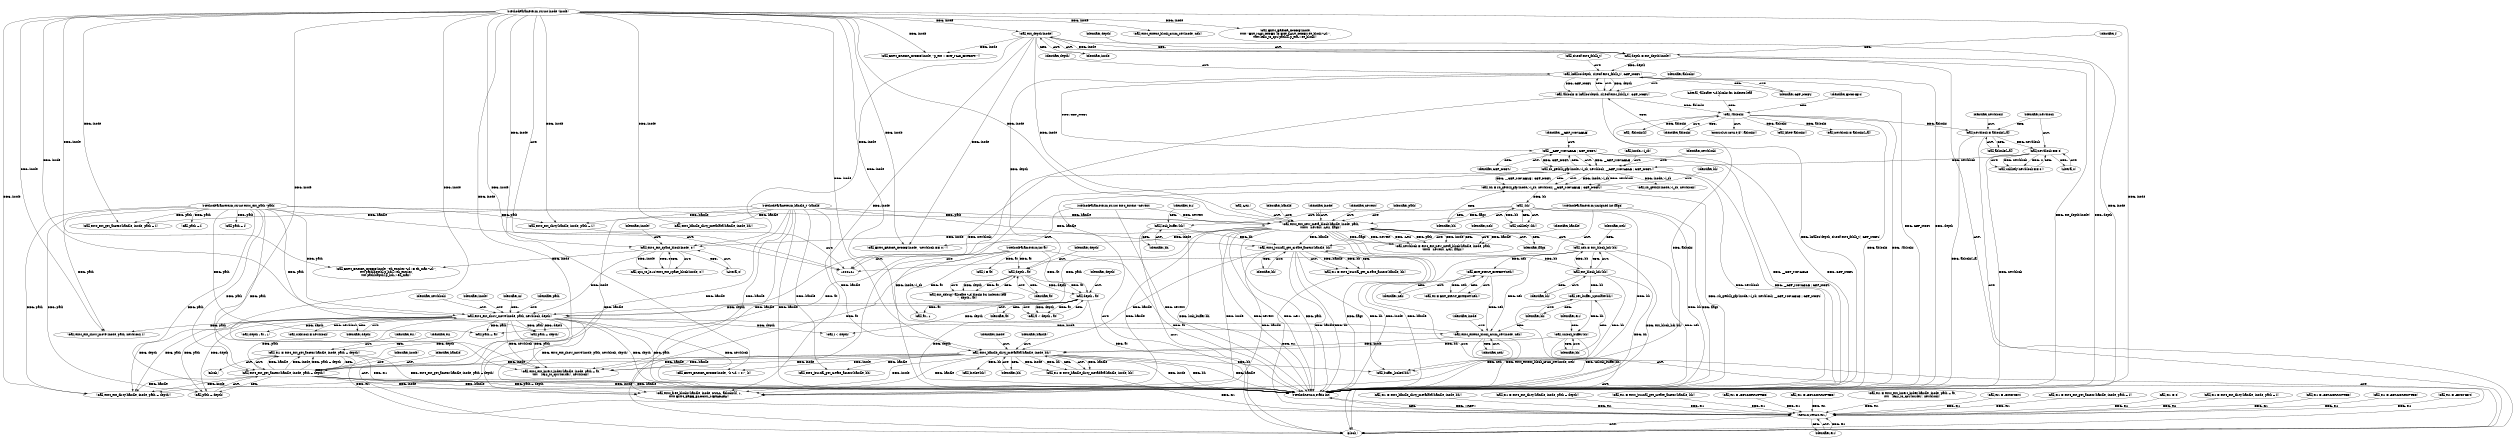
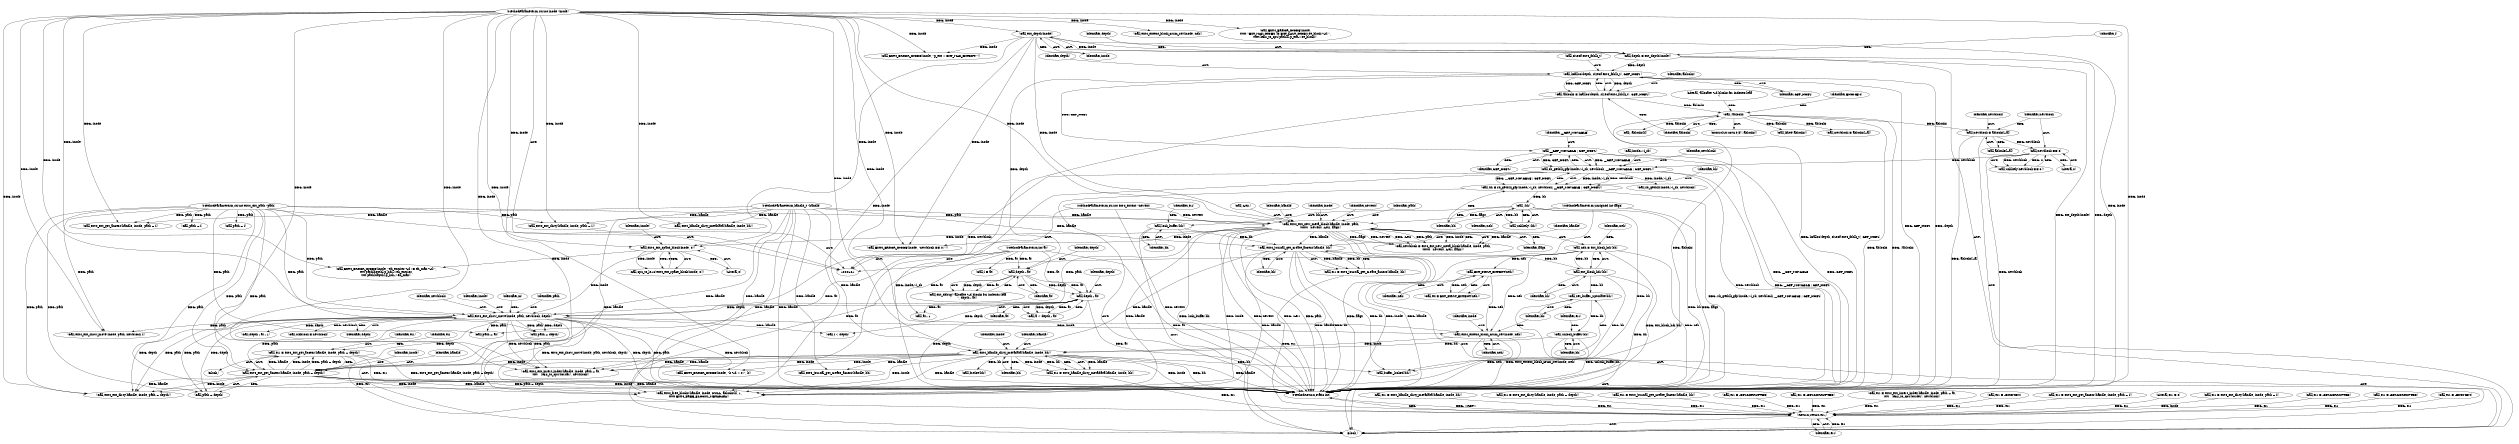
  digraph {
    n1 [label="(Call,err = ext4_ext_get_access(handle, inode, path + depth))"]
    n2 [label="(Call,ext4_ext_get_access(handle, inode, path + depth))"]
    n3 [label="(Return,return err;)"]
    n4 [label="(Block,)"]
    n5 [label="(MethodReturn,static int)"]
    n6 [label="(Call,ext4_ext_dirty(handle, inode, path + depth))"]
    n7 [label="(Call,path + depth)"]
    n8 [label="(Call,ext4_free_blocks(handle, inode, NULL, ablocks[i], 1,\n\t\t\t\t\t EXT4_FREE_BLOCKS_METADATA))"]
    n9 [label="(Block,)"]
    n10 [label="(Identifier,err)"]
    n11 [label="(Call,ext4_handle_dirty_metadata(handle, inode, bh))"]
    n12 [label="(Call,err = ext4_handle_dirty_metadata(handle, inode, bh))"]
    n13 [label="(Call,brelse(bh))"]
    n14 [label="(Call,EXT4_ERROR_INODE(inode, \"k %d < 0!\", k))"]
    n15 [label="(Identifier,bh)"]
    n16 [label="(Call,buffer_locked(bh))"]
    n17 [label="(Call,ext4_ext_insert_index(handle, inode, path + at,\n\t\t\t\t    le32_to_cpu(border), newblock))"]
    n18 [label="(Call,ext4_journal_get_create_access(handle, bh))"]
    n19 [label="(Call,ext4_journal_get_create_access(handle, bh))"]
    n20 [label="(Call,ext_block_hdr(bh))"]
    n21 [label="(Identifier,bh)"]
    n22 [label="(Call,err = ext4_journal_get_create_access(handle, bh))"]
    n23 [label="(Call,neh = ext_block_hdr(bh))"]
    n24 [label="(Call,set_buffer_uptodate(bh))"]
    n25 [label="(Identifier,bh)"]
    n26 [label="(Call,ext4_ext_new_meta_block(handle, inode, path,\n\t\t\t\t\t\t   newext, &err, flags))"]
    n27 [label="(Call,ext4_ext_show_move(inode, path, newblock, depth))"]
    n28 [label="(Call,ext4_ext_space_block(inode, 0))"]
    n29 [label="(Call,EXT4_ERROR_INODE(inode, \"newblock == 0!\"))"]
    n30 [label="(Call,newblock = ext4_ext_new_meta_block(handle, inode, path,\n\t\t\t\t\t\t   newext, &err, flags))"]
    n31 [label="(Identifier,flags)"]
    n32 [label="(Call,ext4_extent_block_csum_set(inode, neh))"]
    n33 [label="(Call,ext4_ext_show_move(inode, path, newblock, i))"]
    n34 [label="(Call,path + depth)"]
    n35 [label="(Call,path + at)"]
    n36 [label="(Call,i < depth)"]
    n37 [label="(Identifier,depth)"]
    n38 [label="(Call,depth - at - 1)"]
    n39 [label="(Call,oldblock = newblock)"]
    n40 [label="(Call,EXT4_ERROR_INODE(inode, \"eh_entries %d != eh_max %d!\",\n\t\t\t\t path[depth].p_hdr->eh_entries,\n\t\t\t\t path[depth].p_hdr->eh_max))"]
    n41 [label="(Literal,0)"]
    n42 [label="(Call,cpu_to_le16(ext4_ext_space_block(inode, 0)))"]
    n43 [label="(MethodParameterIn,handle_t *handle)"]
    n44 [label="(Call,ext4_handle_dirty_metadata(handle, inode, bh))"]
    n45 [label="(Call,ext4_ext_dirty(handle, inode, path + i))"]
    n46 [label="(Call,ext4_ext_get_access(handle, inode, path + i))"]
    1000121
    n48 [label="(Call,ext_depth(inode))"]
    n49 [label="(Call,depth = ext_depth(inode))"]
    n50 [label="(Identifier,inode)"]
    n51 [label="(Call,EXT4_ERROR_INODE(inode, \"p_ext > EXT_MAX_EXTENT!\"))"]
    n52 [label="(Call,kcalloc(depth, sizeof(ext4_fsblk_t), GFP_NOFS))"]
    n53 [label="(MethodParameterIn,struct inode *inode)"]
    n54 [label="(Call,ext4_extent_block_csum_set(inode, neh))"]
    n55 [label="(Call,EXT4_ERROR_INODE(inode,\n\t\t\t\t\t \"EXT_MAX_INDEX != EXT_LAST_INDEX ee_block %d!\",\n\t\t\t\t\t le32_to_cpu(path[i].p_ext->ee_block)))"]
    n56 [label="(Identifier,neh)"]
    n57 [label="(MethodParameterIn,struct ext4_ext_path *path)"]
    n58 [label="(Call,path + i)"]
    n59 [label="(Call,path + i)"]
    n60 [label="(MethodParameterIn,struct ext4_extent *newext)"]
    n61 [label="(MethodParameterIn,unsigned int flags)"]
    n62 [label="(Call,lock_buffer(bh))"]
    n63 [label="(Identifier,bh)"]
    n64 [label="(Call,!bh)"]
    n65 [label="(Identifier,bh)"]
    n66 [label="(Call,unlikely(!bh))"]
    n67 [label="(Call,bh = sb_getblk_gfp(inode->i_sb, newblock, __GFP_MOVABLE | GFP_NOFS))"]
    n68 [label="(Call,sb_getblk_gfp(inode->i_sb, newblock, __GFP_MOVABLE | GFP_NOFS))"]
    n69 [label="(Call,__GFP_MOVABLE | GFP_NOFS)"]
    n70 [label="(Call,sb_getblk(inode->i_sb, newblock))"]
    n71 [label="(Identifier,GFP_NOFS)"]
    n72 [label="(Call,newblock == 0)"]
    n73 [label="(Call,unlikely(newblock == 0))"]
    n74 [label="(Literal,0)"]
    n75 [label="(Call,newblock = ablocks[--a])"]
    n76 [label="(Call,ablocks[--a])"]
    n77 [label="(Call,!ablocks)"]
    n78 [label="(Call,newblock = ablocks[--a])"]
    n79 [label="(Call,!ablocks[i])"]
    n80 [label="(ControlStructure,if (!ablocks))"]
    n81 [label="(Identifier,ablocks)"]
    n82 [label="(Call,kfree(ablocks))"]
    n83 [label="(Call,ablocks = kcalloc(depth, sizeof(ext4_fsblk_t), GFP_NOFS))"]
    n84 [label="(Call,depth - at)"]
    n85 [label="(Identifier,GFP_NOFS)"]
    n86 [label="(Call,depth - at)"]
    n87 [label="(Call,ext_debug(\"allocate %d blocks for indexes/leaf\n\", depth - at))"]
    n88 [label="(Identifier,at)"]
    n89 [label="(Identifier,at)"]
    n90 [label="(Call,a < depth - at)"]
    n91 [label="(Call,at - 1)"]
    n92 [label="(MethodParameterIn,int at)"]
    n93 [label="(Call,i = at)"]
    n94 [label="(Call,EXT_FIRST_EXTENT(neh))"]
    n95 [label="(Call,ex = EXT_FIRST_EXTENT(neh))"]
    n96 [label="(Identifier,neh)"]
    n97 [label="(Call,unlock_buffer(bh))"]
    n98 [label="(Identifier,bh)"]
    n99 [label="(Identifier,bh)"]
    n100 [label="(Identifier,path)"]
    n101 [label="(Call,err = ext4_handle_dirty_metadata(handle, inode, bh))"]
    n102 [label="(Identifier,i)"]
    n103 [label="(Identifier,newblock)"]
    n104 [label="(Call,&err)"]
    n105 [label="(Call,inode->i_sb)"]
    n106 [label="(Identifier,ablocks)"]
    n107 [label="(Identifier,depth)"]
    n108 [label="(Identifier,err)"]
    n109 [label="(Identifier,depth)"]
    n110 [label="(Identifier,newblock)"]
    n111 [label="(Identifier,inode)"]
    n112 [label="(Call,err = ext4_ext_dirty(handle, inode, path + depth))"]
    n113 [label="(Identifier,inode)"]
    n114 [label="(Identifier,inode)"]
    n115 [label="(Identifier,inode)"]
    n116 [label="(Call,err = ext4_journal_get_create_access(handle, bh))"]
    n117 [label="(Identifier,inode)"]
    n118 [label="(Identifier,err)"]
    n119 [label="(Identifier,handle)"]
    n120 [label="(Call,sizeof(ext4_fsblk_t))"]
    n121 [label="(Identifier,err)"]
    n122 [label="(Identifier,m)"]
    n123 [label="(Call,err = -EFSCORRUPTED)"]
    n124 [label="(Literal,\"allocate %d blocks for indexes/leaf\n\")"]
    n125 [label="(Call,err = -EFSCORRUPTED)"]
    n126 [label="(Identifier,handle)"]
    n127 [label="(Identifier,bh)"]
    n128 [label="(Identifier,ENOMEM)"]
    n129 [label="(Identifier,path)"]
    n130 [label="(Call,err = ext4_ext_insert_index(handle, inode, path + at,\n\t\t\t\t    le32_to_cpu(border), newblock))"]
    n131 [label="(Call,err = -ENOMEM)"]
    n132 [label="(Identifier,neh)"]
    n133 [label="(Call,err = ext4_ext_get_access(handle, inode, path + i))"]
-   n134 [label="(Call,err = 0)"]
+   n134 [label="(Literal,err = 0)"]
    n135 [label="(Call,err = ext4_ext_dirty(handle, inode, path + i))"]
    n136 [label="(Identifier,handle)"]
    n137 [label="(Call,err = -EFSCORRUPTED)"]
    n138 [label="(Identifier,err)"]
    n139 [label="(Identifier,handle)"]
    n140 [label="(Identifier,inode)"]
    n141 [label="(Identifier,newblock)"]
    n142 [label="(Identifier,newext)"]
    n143 [label="(Identifier,neh)"]
    n144 [label="(Identifier,__GFP_MOVABLE)"]
    n145 [label="(Identifier,depth)"]
    n146 [label="(Call,err = -EFSCORRUPTED)"]
    n147 [label="(Identifier,depth)"]
    n148 [label="(Call,err = -ENOMEM)"]
    n149 [label="(Identifier,newblock)"]
    n1 -> n2 [label="CFG: "]
    n1 -> n3 [label="DDG: err"]
    n1 -> n4 [label="AST: "]
    n1 -> n5 [label="DDG: err"]
    n1 -> n5 [label="DDG: ext4_ext_get_access(handle, inode, path + depth)"]
    n2 -> n1 [label="AST: "]
    n2 -> n1 [label="DDG: handle"]
    n2 -> n1 [label="DDG: inode"]
    n2 -> n1 [label="DDG: path + depth"]
    n2 -> n5 [label="DDG: inode"]
    n2 -> n5 [label="DDG: handle"]
    n2 -> n5 [label="DDG: path + depth"]
    n2 -> n6 [label="DDG: handle"]
    n2 -> n6 [label="DDG: inode"]
    n2 -> n7 [label="CFG: "]
    n2 -> n8 [label="DDG: handle"]
    n2 -> n8 [label="DDG: inode"]
    n3 -> n5 [label="DDG: <RET>"]
    n3 -> n9 [label="AST: "]
    n3 -> n10 [label="CFG: "]
    n5 -> n3 [label="CFG: "]
    n7 -> n2 [label="AST: "]
    n10 -> n3 [label="AST: "]
    n10 -> n3 [label="DDG: err"]
    n11 -> n2 [label="DDG: handle"]
    n11 -> n2 [label="DDG: inode"]
    n11 -> n5 [label="DDG: inode"]
    n11 -> n5 [label="DDG: bh"]
    n11 -> n5 [label="DDG: handle"]
    n11 -> n8 [label="DDG: handle"]
    n11 -> n8 [label="DDG: inode"]
    n11 -> n12 [label="AST: "]
    n11 -> n12 [label="DDG: handle"]
    n11 -> n12 [label="DDG: inode"]
    n11 -> n12 [label="DDG: bh"]
    n11 -> n13 [label="DDG: bh"]
    n11 -> n14 [label="DDG: inode"]
    n11 -> n15 [label="CFG: "]
    n11 -> n16 [label="DDG: bh"]
    n11 -> n17 [label="DDG: handle"]
    n11 -> n17 [label="DDG: inode"]
    n11 -> n18 [label="DDG: handle"]
    n12 -> n3 [label="DDG: err"]
    n12 -> n11 [label="CFG: "]
    n15 -> n11 [label="AST: "]
    n19 -> n5 [label="DDG: handle"]
    n19 -> n5 [label="DDG: bh"]
    n19 -> n8 [label="DDG: handle"]
    n19 -> n11 [label="DDG: handle"]
    n19 -> n16 [label="DDG: bh"]
    n19 -> n20 [label="DDG: bh"]
    n19 -> n21 [label="CFG: "]
    n19 -> n22 [label="AST: "]
    n19 -> n22 [label="DDG: handle"]
    n19 -> n22 [label="DDG: bh"]
    n20 -> n5 [label="DDG: bh"]
    n20 -> n16 [label="DDG: bh"]
    n20 -> n23 [label="AST: "]
    n20 -> n23 [label="DDG: bh"]
    n20 -> n24 [label="DDG: bh"]
    n20 -> n25 [label="CFG: "]
    n21 -> n19 [label="AST: "]
    n22 -> n3 [label="DDG: err"]
    n22 -> n19 [label="CFG: "]
    n23 -> n5 [label="DDG: neh"]
    n23 -> n5 [label="DDG: ext_block_hdr(bh)"]
    n23 -> n9 [label="AST: "]
    n23 -> n20 [label="CFG: "]
    n23 -> n32 [label="DDG: neh"]
    n23 -> n94 [label="DDG: neh"]
    n24 -> n9 [label="AST: "]
    n24 -> n97 [label="DDG: bh"]
    n24 -> n98 [label="CFG: "]
    n25 -> n20 [label="AST: "]
    n26 -> n5 [label="DDG: newext"]
    n26 -> n5 [label="DDG: &err"]
    n26 -> n5 [label="DDG: path"]
    n26 -> n5 [label="DDG: flags"]
    n26 -> n5 [label="DDG: inode"]
    n26 -> n5 [label="DDG: handle"]
    n26 -> n8 [label="DDG: handle"]
    n26 -> n8 [label="DDG: inode"]
    n26 -> n19 [label="DDG: handle"]
    n26 -> n27 [label="DDG: path"]
    n26 -> n28 [label="DDG: inode"]
    n26 -> n29 [label="DDG: inode"]
    n26 -> n30 [label="AST: "]
    n26 -> n30 [label="DDG: handle"]
    n26 -> n30 [label="DDG: flags"]
    n26 -> n30 [label="DDG: newext"]
    n26 -> n30 [label="DDG: &err"]
    n26 -> n30 [label="DDG: path"]
    n26 -> n30 [label="DDG: inode"]
    n26 -> n31 [label="CFG: "]
    n27 -> n2 [label="DDG: path"]
    n27 -> n2 [label="DDG: depth"]
    n27 -> n5 [label="DDG: ext4_ext_show_move(inode, path, newblock, depth)"]
    n27 -> n5 [label="DDG: depth"]
    n27 -> n5 [label="DDG: path"]
    n27 -> n5 [label="DDG: newblock"]
    n27 -> n6 [label="DDG: path"]
    n27 -> n6 [label="DDG: depth"]
    n27 -> n7 [label="DDG: path"]
    n27 -> n7 [label="DDG: depth"]
    n27 -> n9 [label="AST: "]
    n27 -> n17 [label="DDG: path"]
    n27 -> n17 [label="DDG: newblock"]
    n27 -> n32 [label="DDG: inode"]
    n27 -> n33 [label="DDG: path"]
    n27 -> n34 [label="DDG: path"]
    n27 -> n34 [label="DDG: depth"]
    n27 -> n35 [label="DDG: path"]
-   n27 -> n36 [label="DDG: depth"]
+   n27 -> n36 [label="DDG: handle"]
    n27 -> n37 [label="CFG: "]
    n27 -> n38 [label="DDG: depth"]
    n27 -> n39 [label="DDG: newblock"]
    n28 -> n27 [label="DDG: inode"]
    n28 -> n40 [label="DDG: inode"]
    n28 -> n41 [label="CFG: "]
    n28 -> n42 [label="AST: "]
    n28 -> n42 [label="DDG: inode"]
    n28 -> n42 [label="DDG: 0"]
    n30 -> n26 [label="CFG: "]
    n31 -> n26 [label="AST: "]
    n32 -> n5 [label="DDG: ext4_extent_block_csum_set(inode, neh)"]
    n32 -> n5 [label="DDG: neh"]
    n32 -> n9 [label="AST: "]
    n32 -> n11 [label="DDG: inode"]
    n32 -> n56 [label="CFG: "]
    n37 -> n27 [label="AST: "]
    n41 -> n28 [label="AST: "]
    n42 -> n28 [label="CFG: "]
    n43 -> n2 [label="DDG: handle"]
    n43 -> n5 [label="DDG: handle"]
    n43 -> n6 [label="DDG: handle"]
    n43 -> n8 [label="DDG: handle"]
    n43 -> n11 [label="DDG: handle"]
    n43 -> n17 [label="DDG: handle"]
    n43 -> n18 [label="DDG: handle"]
    n43 -> n19 [label="DDG: handle"]
    n43 -> n26 [label="DDG: handle"]
    n43 -> n44 [label="DDG: handle"]
    n43 -> n45 [label="DDG: handle"]
    n43 -> n46 [label="DDG: handle"]
    n45 -> 1000121 [label="AST: "]
    n48 -> n5 [label="DDG: inode"]
    n48 -> n8 [label="DDG: inode"]
    n48 -> n26 [label="DDG: inode"]
    n48 -> n28 [label="DDG: inode"]
    n48 -> n29 [label="DDG: inode"]
    n48 -> n49 [label="AST: "]
    n48 -> n49 [label="DDG: inode"]
    n48 -> n50 [label="CFG: "]
    n48 -> n51 [label="DDG: inode"]
    n49 -> n5 [label="DDG: depth"]
    n49 -> n5 [label="DDG: ext_depth(inode)"]
    n49 -> n9 [label="AST: "]
    n49 -> n48 [label="CFG: "]
    n49 -> n52 [label="DDG: depth"]
    n50 -> n48 [label="AST: "]
    n52 -> n5 [label="DDG: depth"]
    n52 -> n5 [label="DDG: GFP_NOFS"]
    n52 -> n69 [label="DDG: GFP_NOFS"]
    n52 -> n83 [label="AST: "]
    n52 -> n83 [label="DDG: depth"]
    n52 -> n83 [label="DDG: GFP_NOFS"]
    n52 -> n84 [label="DDG: depth"]
    n52 -> n85 [label="CFG: "]
    n53 -> n2 [label="DDG: inode"]
    n53 -> n5 [label="DDG: inode"]
    n53 -> n6 [label="DDG: inode"]
    n53 -> n8 [label="DDG: inode"]
    n53 -> n11 [label="DDG: inode"]
    n53 -> n14 [label="DDG: inode"]
    n53 -> n17 [label="DDG: inode"]
    n53 -> n26 [label="DDG: inode"]
    n53 -> n27 [label="DDG: inode"]
    n53 -> n28 [label="DDG: inode"]
    n53 -> n29 [label="DDG: inode"]
    n53 -> n32 [label="DDG: inode"]
    n53 -> n33 [label="DDG: inode"]
    n53 -> n40 [label="DDG: inode"]
    n53 -> n44 [label="DDG: inode"]
    n53 -> n45 [label="DDG: inode"]
    n53 -> n46 [label="DDG: inode"]
    n53 -> 1000121 [label="AST: "]
    n53 -> n48 [label="DDG: inode"]
    n53 -> n51 [label="DDG: inode"]
    n53 -> n54 [label="DDG: inode"]
    n53 -> n55 [label="DDG: inode"]
    n56 -> n32 [label="AST: "]
    n57 -> n2 [label="DDG: path"]
    n57 -> n5 [label="DDG: path"]
    n57 -> n6 [label="DDG: path"]
    n57 -> n7 [label="DDG: path"]
    n57 -> n17 [label="DDG: path"]
    n57 -> n26 [label="DDG: path"]
    n57 -> n27 [label="DDG: path"]
    n57 -> n33 [label="DDG: path"]
    n57 -> n34 [label="DDG: path"]
    n57 -> n35 [label="DDG: path"]
    n57 -> n45 [label="DDG: path"]
    n57 -> n46 [label="DDG: path"]
    n57 -> 1000121 [label="AST: "]
    n57 -> n58 [label="DDG: path"]
    n57 -> n59 [label="DDG: path"]
    n60 -> n5 [label="DDG: newext"]
    n60 -> n26 [label="DDG: newext"]
    n60 -> 1000121 [label="AST: "]
    n61 -> n5 [label="DDG: flags"]
    n61 -> n26 [label="DDG: flags"]
    n61 -> 1000121 [label="AST: "]
    n62 -> n5 [label="DDG: lock_buffer(bh)"]
    n62 -> n9 [label="AST: "]
    n62 -> n19 [label="DDG: bh"]
    n62 -> n63 [label="CFG: "]
    n63 -> n62 [label="AST: "]
    n64 -> n5 [label="DDG: bh"]
    n64 -> n16 [label="DDG: bh"]
    n64 -> n62 [label="AST: bh"]
    n64 -> n65 [label="CFG: "]
    n64 -> n66 [label="AST: "]
    n64 -> n66 [label="DDG: bh"]
    n65 -> n64 [label="AST: "]
    n65 -> n67 [label="CFG: "]
    n66 -> n64 [label="CFG: "]
    n67 -> n5 [label="DDG: sb_getblk_gfp(inode->i_sb, newblock, __GFP_MOVABLE | GFP_NOFS)"]
    n67 -> n9 [label="AST: "]
    n67 -> n64 [label="DDG: bh"]
    n67 -> n68 [label="CFG: "]
    n68 -> n5 [label="DDG: inode->i_sb"]
    n68 -> n5 [label="DDG: newblock"]
    n68 -> n5 [label="DDG: __GFP_MOVABLE | GFP_NOFS"]
    n68 -> n27 [label="DDG: newblock"]
    n68 -> n67 [label="AST: "]
    n68 -> n67 [label="DDG: inode->i_sb"]
    n68 -> n67 [label="DDG: newblock"]
    n68 -> n67 [label="DDG: __GFP_MOVABLE | GFP_NOFS"]
    n68 -> n69 [label="CFG: "]
    n68 -> n70 [label="DDG: inode->i_sb"]
    n69 -> n5 [label="DDG: __GFP_MOVABLE"]
    n69 -> n5 [label="DDG: GFP_NOFS"]
    n69 -> n68 [label="AST: "]
    n69 -> n68 [label="DDG: __GFP_MOVABLE"]
    n69 -> n68 [label="DDG: GFP_NOFS"]
    n69 -> n71 [label="CFG: "]
    n71 -> n69 [label="AST: "]
    n72 -> n5 [label="DDG: newblock"]
    n72 -> n68 [label="DDG: newblock"]
    n72 -> n73 [label="AST: "]
    n72 -> n73 [label="DDG: newblock"]
    n72 -> n73 [label="DDG: 0"]
    n72 -> n74 [label="CFG: "]
    n73 -> n72 [label="CFG: "]
    n74 -> n72 [label="AST: "]
    n75 -> n5 [label="DDG: ablocks[--a]"]
    n75 -> n9 [label="AST: "]
    n75 -> n72 [label="DDG: newblock"]
    n75 -> n76 [label="CFG: "]
    n76 -> n75 [label="AST: "]
    n77 -> n5 [label="DDG: !ablocks"]
    n77 -> n5 [label="DDG: ablocks"]
    n77 -> n8 [label="DDG: ablocks"]
    n77 -> n75 [label="DDG: ablocks"]
    n77 -> n78 [label="DDG: ablocks"]
    n77 -> n79 [label="DDG: ablocks"]
    n77 -> n80 [label="AST: "]
    n77 -> n81 [label="CFG: "]
    n77 -> n82 [label="DDG: ablocks"]
    n81 -> n77 [label="AST: "]
    n81 -> n83 [label="CFG: "]
    n83 -> n5 [label="DDG: kcalloc(depth, sizeof(ext4_fsblk_t), GFP_NOFS)"]
    n83 -> n9 [label="AST: "]
    n83 -> n52 [label="CFG: "]
    n83 -> n77 [label="DDG: ablocks"]
    n84 -> n86 [label="DDG: depth"]
    n84 -> n86 [label="DDG: at"]
    n84 -> n87 [label="AST: "]
    n84 -> n87 [label="DDG: depth"]
    n84 -> n87 [label="DDG: at"]
    n84 -> n88 [label="CFG: "]
    n85 -> n52 [label="AST: "]
    n86 -> n5 [label="DDG: depth"]
    n86 -> n5 [label="DDG: at"]
    n86 -> n27 [label="DDG: depth"]
    n86 -> n36 [label="DDG: depth"]
    n86 -> n89 [label="CFG: "]
    n86 -> n90 [label="AST: "]
    n86 -> n90 [label="DDG: depth"]
    n86 -> n90 [label="DDG: at"]
    n86 -> n91 [label="DDG: at"]
    n87 -> n84 [label="CFG: "]
    n88 -> n84 [label="AST: "]
    n89 -> n86 [label="AST: "]
    n90 -> n86 [label="CFG: "]
    n92 -> n5 [label="DDG: at"]
    n92 -> n17 [label="DDG: at"]
    n92 -> n35 [label="DDG: at"]
    n92 -> 1000121 [label="AST: "]
    n92 -> n84 [label="DDG: at"]
    n92 -> n86 [label="DDG: at"]
    n92 -> n91 [label="DDG: at"]
    n92 -> n93 [label="DDG: at"]
    n94 -> n32 [label="DDG: neh"]
    n94 -> n95 [label="AST: "]
    n94 -> n95 [label="DDG: neh"]
    n94 -> n96 [label="CFG: "]
    n95 -> n94 [label="CFG: "]
    n96 -> n94 [label="AST: "]
    n97 -> n5 [label="DDG: unlock_buffer(bh)"]
    n97 -> n9 [label="AST: "]
    n97 -> n11 [label="DDG: bh"]
    n97 -> n99 [label="CFG: "]
    n98 -> n24 [label="AST: "]
    n98 -> n32 [label="CFG: "]
    n99 -> n24 [label="CFG: "]
    n99 -> n97 [label="AST: "]
    n100 -> n26 [label="AST: "]
    n101 -> n3 [label="DDG: err"]
    n102 -> n49 [label="CFG: "]
    n103 -> n27 [label="AST: "]
    n104 -> n26 [label="AST: "]
    n105 -> n68 [label="AST: "]
    n106 -> n83 [label="AST: "]
    n107 -> n49 [label="AST: "]
    n108 -> n62 [label="CFG: "]
    n109 -> n52 [label="AST: "]
    n110 -> n72 [label="AST: "]
    n110 -> n75 [label="CFG: "]
    n111 -> n11 [label="AST: "]
    n112 -> n3 [label="DDG: err"]
    n113 -> n28 [label="AST: "]
    n114 -> n2 [label="AST: "]
    n115 -> n32 [label="AST: "]
    n116 -> n3 [label="DDG: err"]
    n117 -> n27 [label="AST: "]
    n118 -> n1 [label="CFG: "]
    n119 -> n2 [label="AST: "]
    n120 -> n52 [label="AST: "]
    n121 -> n97 [label="CFG: "]
    n122 -> n27 [label="CFG: "]
    n123 -> n3 [label="DDG: err"]
    n124 -> n77 [label="CFG: "]
    n125 -> n3 [label="DDG: err"]
    n126 -> n26 [label="AST: "]
    n127 -> n67 [label="AST: "]
    n128 -> n77 [label="CFG: "]
    n129 -> n27 [label="AST: "]
    n130 -> n3 [label="DDG: err"]
    n131 -> n3 [label="DDG: err"]
    n132 -> n23 [label="AST: "]
    n133 -> n3 [label="DDG: err"]
    n134 -> n3 [label="DDG: err"]
-   n135 -> n3 [label="DDG: err"]
+   n135 -> n3 [label="DDG: inode"]
    n136 -> n19 [label="AST: "]
    n137 -> n3 [label="DDG: err"]
    n138 -> n1 [label="AST: "]
    n139 -> n11 [label="AST: "]
    n140 -> n26 [label="AST: "]
    n141 -> n68 [label="AST: "]
    n142 -> n26 [label="AST: "]
    n143 -> n23 [label="CFG: "]
    n144 -> n69 [label="AST: "]
    n145 -> n84 [label="AST: "]
    n146 -> n3 [label="DDG: err"]
    n147 -> n86 [label="AST: "]
    n148 -> n3 [label="DDG: err"]
    n149 -> n75 [label="AST: "]
  }
